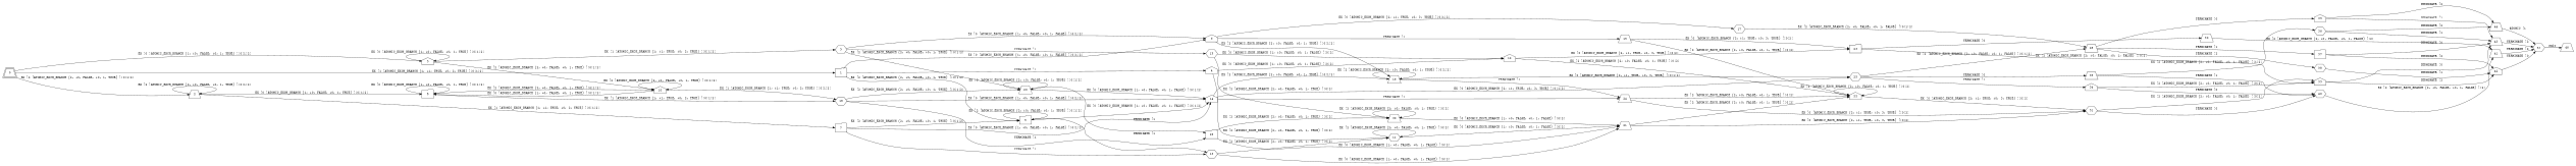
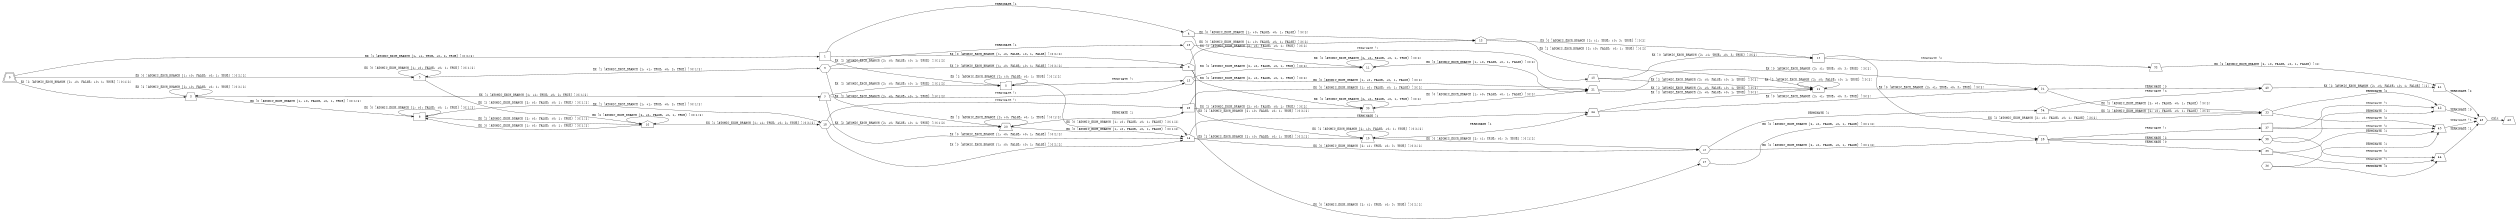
  digraph {
    fontname="Courier Prime"
    rankdir=LR
    node [fontname="Courier Prime" shape=trapezium]
    edge [fontname="Courier Prime"]
    0 [peripheries=2]
    1 [shape=folder]
    2
    3 [shape=house]
    4 [shape=house]
    5 [shape=folder]
    6 [shape=house]
-   7 [shape=folder]
+   7
    8 [shape=folder]
    9 [shape=hexagon]
    10 [shape=house]
    11 [shape=hexagon]
    12 [shape=house]
    13 [shape=hexagon]
    14 [shape=house]
    15
    16
    17 [shape=hexagon]
    18 [shape=hexagon]
    19 [shape=hexagon]
    20
    21
    22 [shape=house]
    23 [shape=folder]
    24
    25 [shape=hexagon]
    28
    29 [shape=folder]
    30
    31 [shape=hexagon]
    32
    33 [shape=house]
    34 [shape=house]
-   35
    37 [shape=folder]
    n36 [label=98 shape=hexagon]
    39 [shape=house]
    40 [shape=hexagon]
    41
    42 [shape=house]
    43
    36 [shape=hexagon]
    44
    45 [shape=hexagon]
    46
    0 -> 1 [label="EX !1 !ATOMIC_EXCH_BRANCH (1, +1, TRUE, +0, 2, TRUE) !:0:1:2:"]
    0 -> 2 [label="EX !2 !ATOMIC_EXCH_BRANCH (2, +0, FALSE, +0, 1, TRUE) !:0:1:2:"]
    0 -> 3 [label="EX !0 !ATOMIC_EXCH_BRANCH (1, +0, FALSE, +0, 1, TRUE) !:0:1:2:"]
    1 -> 4 [label="TERMINATE !1"]
    1 -> 5 [label="EX !2 !ATOMIC_EXCH_BRANCH (2, +0, FALSE, +0, 1, TRUE) !:0:1:2:"]
    1 -> 6 [label="EX !0 !ATOMIC_EXCH_BRANCH (1, +0, FALSE, +0, 1, FALSE) !:0:1:2:"]
    2 -> 2 [label="EX !2 !ATOMIC_EXCH_BRANCH (2, +0, FALSE, +0, 1, TRUE) !:0:1:2:"]
    2 -> 7 [label="EX !1 !ATOMIC_EXCH_BRANCH (1, +1, TRUE, +0, 2, TRUE) !:0:1:2:"]
    2 -> 8 [label="EX !0 !ATOMIC_EXCH_BRANCH (1, +0, FALSE, +0, 1, TRUE) !:0:1:2:"]
    3 -> 3 [label="EX !0 !ATOMIC_EXCH_BRANCH (1, +0, FALSE, +0, 1, TRUE) !:0:1:2:"]
    3 -> 9 [label="EX !1 !ATOMIC_EXCH_BRANCH (1, +1, TRUE, +0, 2, TRUE) !:0:1:2:"]
    3 -> 10 [label="EX !2 !ATOMIC_EXCH_BRANCH (2, +0, FALSE, +0, 1, TRUE) !:0:1:2:"]
    4 -> 11 [label="EX !2 !ATOMIC_EXCH_BRANCH (2, +0, FALSE, +0, 1, TRUE) !:0:2:"]
    4 -> 12 [label="EX !0 !ATOMIC_EXCH_BRANCH (1, +0, FALSE, +0, 1, FALSE) !:0:2:"]
    5 -> 5 [label="EX !2 !ATOMIC_EXCH_BRANCH (2, +0, FALSE, +0, 1, TRUE) !:0:1:2:"]
    5 -> 13 [label="TERMINATE !1"]
    5 -> 14 [label="EX !0 !ATOMIC_EXCH_BRANCH (1, +0, FALSE, +0, 1, FALSE) !:0:1:2:"]
    6 -> 15 [label="TERMINATE !1"]
    6 -> 16 [label="EX !2 !ATOMIC_EXCH_BRANCH (2, +0, FALSE, +0, 1, TRUE) !:0:1:2:"]
    6 -> 17 [label="EX !0 !ATOMIC_EXCH_BRANCH (2, +1, TRUE, +0, 3, TRUE) !:0:1:2:"]
    7 -> 5 [label="EX !2 !ATOMIC_EXCH_BRANCH (2, +0, FALSE, +0, 1, TRUE) !:0:1:2:"]
    7 -> 13 [label="TERMINATE !1"]
    7 -> 14 [label="EX !0 !ATOMIC_EXCH_BRANCH (1, +0, FALSE, +0, 1, FALSE) !:0:1:2:"]
    8 -> 8 [label="EX !0 !ATOMIC_EXCH_BRANCH (1, +0, FALSE, +0, 1, TRUE) !:0:1:2:"]
    8 -> 10 [label="EX !2 !ATOMIC_EXCH_BRANCH (2, +0, FALSE, +0, 1, TRUE) !:0:1:2:"]
    8 -> 18 [label="EX !1 !ATOMIC_EXCH_BRANCH (1, +1, TRUE, +0, 2, TRUE) !:0:1:2:"]
    9 -> 6 [label="EX !0 !ATOMIC_EXCH_BRANCH (1, +0, FALSE, +0, 1, FALSE) !:0:1:2:"]
    9 -> 19 [label="TERMINATE !1"]
    9 -> 20 [label="EX !2 !ATOMIC_EXCH_BRANCH (2, +0, FALSE, +0, 1, TRUE) !:0:1:2:"]
    10 -> 8 [label="EX !0 !ATOMIC_EXCH_BRANCH (1, +0, FALSE, +0, 1, TRUE) !:0:1:2:"]
    10 -> 10 [label="EX !2 !ATOMIC_EXCH_BRANCH (2, +0, FALSE, +0, 1, TRUE) !:0:1:2:"]
    10 -> 18 [label="EX !1 !ATOMIC_EXCH_BRANCH (1, +1, TRUE, +0, 2, TRUE) !:0:1:2:"]
    11 -> 11 [label="EX !2 !ATOMIC_EXCH_BRANCH (2, +0, FALSE, +0, 1, TRUE) !:0:2:"]
    11 -> 21 [label="EX !0 !ATOMIC_EXCH_BRANCH (1, +0, FALSE, +0, 1, FALSE) !:0:2:"]
    12 -> 22 [label="EX !2 !ATOMIC_EXCH_BRANCH (2, +0, FALSE, +0, 1, TRUE) !:0:2:"]
    12 -> 23 [label="EX !0 !ATOMIC_EXCH_BRANCH (2, +1, TRUE, +0, 3, TRUE) !:0:2:"]
    13 -> 11 [label="EX !2 !ATOMIC_EXCH_BRANCH (2, +0, FALSE, +0, 1, TRUE) !:0:2:"]
    13 -> 21 [label="EX !0 !ATOMIC_EXCH_BRANCH (1, +0, FALSE, +0, 1, FALSE) !:0:2:"]
    14 -> 16 [label="EX !2 !ATOMIC_EXCH_BRANCH (2, +0, FALSE, +0, 1, TRUE) !:0:1:2:"]
    14 -> 24 [label="TERMINATE !1"]
    14 -> 25 [label="EX !0 !ATOMIC_EXCH_BRANCH (2, +1, TRUE, +0, 3, TRUE) !:0:1:2:"]
    15 -> 22 [label="EX !2 !ATOMIC_EXCH_BRANCH (2, +0, FALSE, +0, 1, TRUE) !:0:2:"]
    15 -> 23 [label="EX !0 !ATOMIC_EXCH_BRANCH (2, +1, TRUE, +0, 3, TRUE) !:0:2:"]
    16 -> 16 [label="EX !2 !ATOMIC_EXCH_BRANCH (2, +0, FALSE, +0, 1, TRUE) !:0:1:2:"]
    16 -> 24 [label="TERMINATE !1"]
    16 -> 25 [label="EX !0 !ATOMIC_EXCH_BRANCH (2, +1, TRUE, +0, 3, TRUE) !:0:1:2:"]
    17 -> 28 [label="EX !2 !ATOMIC_EXCH_BRANCH (2, +0, FALSE, +0, 1, FALSE) !:0:1:2:"]
    18 -> 14 [label="EX !0 !ATOMIC_EXCH_BRANCH (1, +0, FALSE, +0, 1, FALSE) !:0:1:2:"]
    18 -> 20 [label="EX !2 !ATOMIC_EXCH_BRANCH (2, +0, FALSE, +0, 1, TRUE) !:0:1:2:"]
    18 -> 29 [label="TERMINATE !1"]
    19 -> 12 [label="EX !0 !ATOMIC_EXCH_BRANCH (1, +0, FALSE, +0, 1, FALSE) !:0:2:"]
    19 -> 30 [label="EX !2 !ATOMIC_EXCH_BRANCH (2, +0, FALSE, +0, 1, TRUE) !:0:2:"]
    20 -> 14 [label="EX !0 !ATOMIC_EXCH_BRANCH (1, +0, FALSE, +0, 1, FALSE) !:0:1:2:"]
    20 -> 20 [label="EX !2 !ATOMIC_EXCH_BRANCH (2, +0, FALSE, +0, 1, TRUE) !:0:1:2:"]
    20 -> 29 [label="TERMINATE !1"]
    21 -> 22 [label="EX !2 !ATOMIC_EXCH_BRANCH (2, +0, FALSE, +0, 1, TRUE) !:0:2:"]
    21 -> 31 [label="EX !0 !ATOMIC_EXCH_BRANCH (2, +1, TRUE, +0, 3, TRUE) !:0:2:"]
    22 -> 22 [label="EX !2 !ATOMIC_EXCH_BRANCH (2, +0, FALSE, +0, 1, TRUE) !:0:2:"]
    22 -> 31 [label="EX !0 !ATOMIC_EXCH_BRANCH (2, +1, TRUE, +0, 3, TRUE) !:0:2:"]
    23 -> 32 [label="TERMINATE !0"]
    23 -> 33 [label="EX !2 !ATOMIC_EXCH_BRANCH (2, +0, FALSE, +0, 1, FALSE) !:0:2:"]
    24 -> 22 [label="EX !2 !ATOMIC_EXCH_BRANCH (2, +0, FALSE, +0, 1, TRUE) !:0:2:"]
    24 -> 31 [label="EX !0 !ATOMIC_EXCH_BRANCH (2, +1, TRUE, +0, 3, TRUE) !:0:2:"]
    25 -> 28 [label="EX !2 !ATOMIC_EXCH_BRANCH (2, +0, FALSE, +0, 1, FALSE) !:0:1:2:"]
    25 -> 34 [label="TERMINATE !1"]
-   25 -> 35 [label="TERMINATE !0"]
    28 -> 37 [label="TERMINATE !1"]
    28 -> n36 [label="TERMINATE !2"]
    28 -> 39 [label="TERMINATE !0"]
    29 -> 21 [label="EX !0 !ATOMIC_EXCH_BRANCH (1, +0, FALSE, +0, 1, FALSE) !:0:2:"]
    29 -> 30 [label="EX !2 !ATOMIC_EXCH_BRANCH (2, +0, FALSE, +0, 1, TRUE) !:0:2:"]
    30 -> 21 [label="EX !0 !ATOMIC_EXCH_BRANCH (1, +0, FALSE, +0, 1, FALSE) !:0:2:"]
    30 -> 30 [label="EX !2 !ATOMIC_EXCH_BRANCH (2, +0, FALSE, +0, 1, TRUE) !:0:2:"]
    31 -> 33 [label="EX !2 !ATOMIC_EXCH_BRANCH (2, +0, FALSE, +0, 1, FALSE) !:0:2:"]
    31 -> 40 [label="TERMINATE !0"]
    32 -> 41 [label="EX !2 !ATOMIC_EXCH_BRANCH (2, +0, FALSE, +0, 1, FALSE) !:2:"]
    33 -> 42 [label="TERMINATE !2"]
    33 -> 43 [label="TERMINATE !0"]
    34 -> 33 [label="EX !2 !ATOMIC_EXCH_BRANCH (2, +0, FALSE, +0, 1, FALSE) !:0:2:"]
    34 -> 40 [label="TERMINATE !0"]
-   35 -> 40 [label="TERMINATE !1"]
-   35 -> 36 [label="EX !2 !ATOMIC_EXCH_BRANCH (2, +0, FALSE, +0, 1, FALSE) !:1:2:"]
    37 -> 42 [label="TERMINATE !2"]
    37 -> 43 [label="TERMINATE !0"]
    n36 -> 42 [label="TERMINATE !1"]
+   n36 -> 44 [label="TERMINATE !0"]
    39 -> 43 [label="TERMINATE !1"]
    39 -> 44 [label="TERMINATE !2"]
    40 -> 41 [label="EX !2 !ATOMIC_EXCH_BRANCH (2, +0, FALSE, +0, 1, FALSE) !:2:"]
    41 -> 45 [label="TERMINATE !2"]
    42 -> 45 [label="TERMINATE !0"]
    43 -> 45 [label="TERMINATE !2"]
    36 -> 43 [label="TERMINATE !1"]
    36 -> 44 [label="TERMINATE !2"]
-   44 -> 45 [label="ATOMIC !1"]
+   44 -> 45 [label="TERMINATE !1"]
    45 -> 46 [label=exit]
  }
